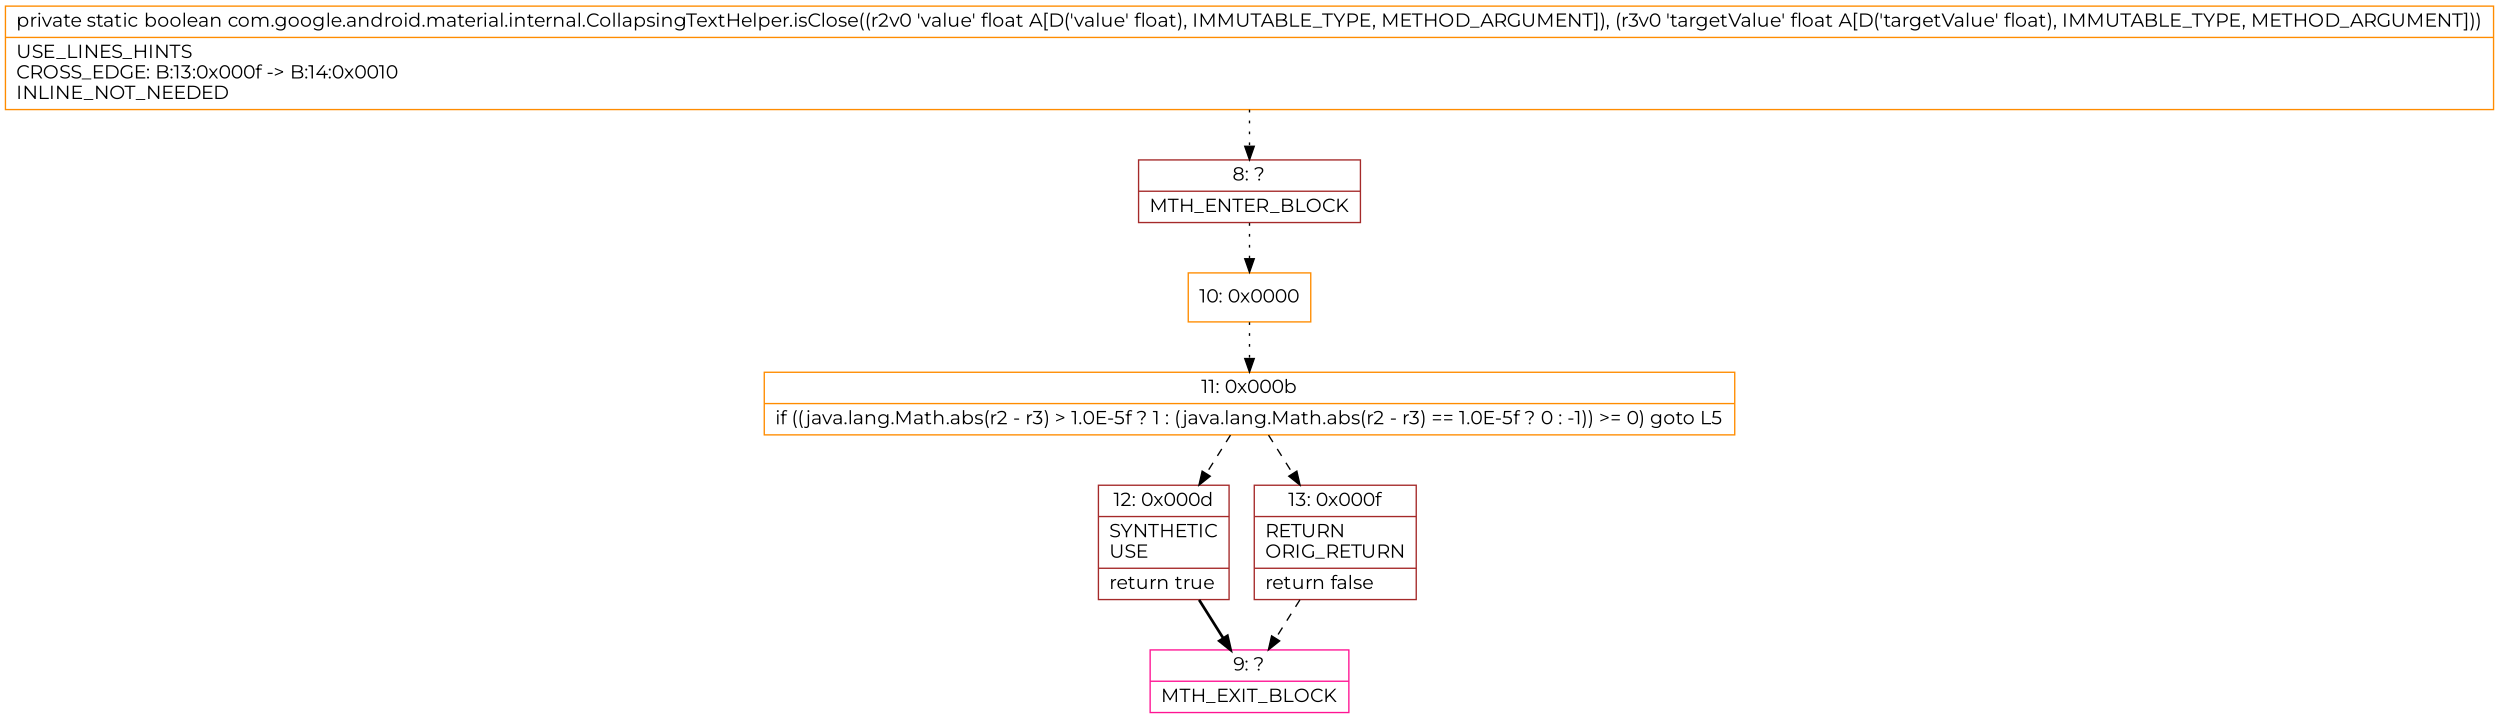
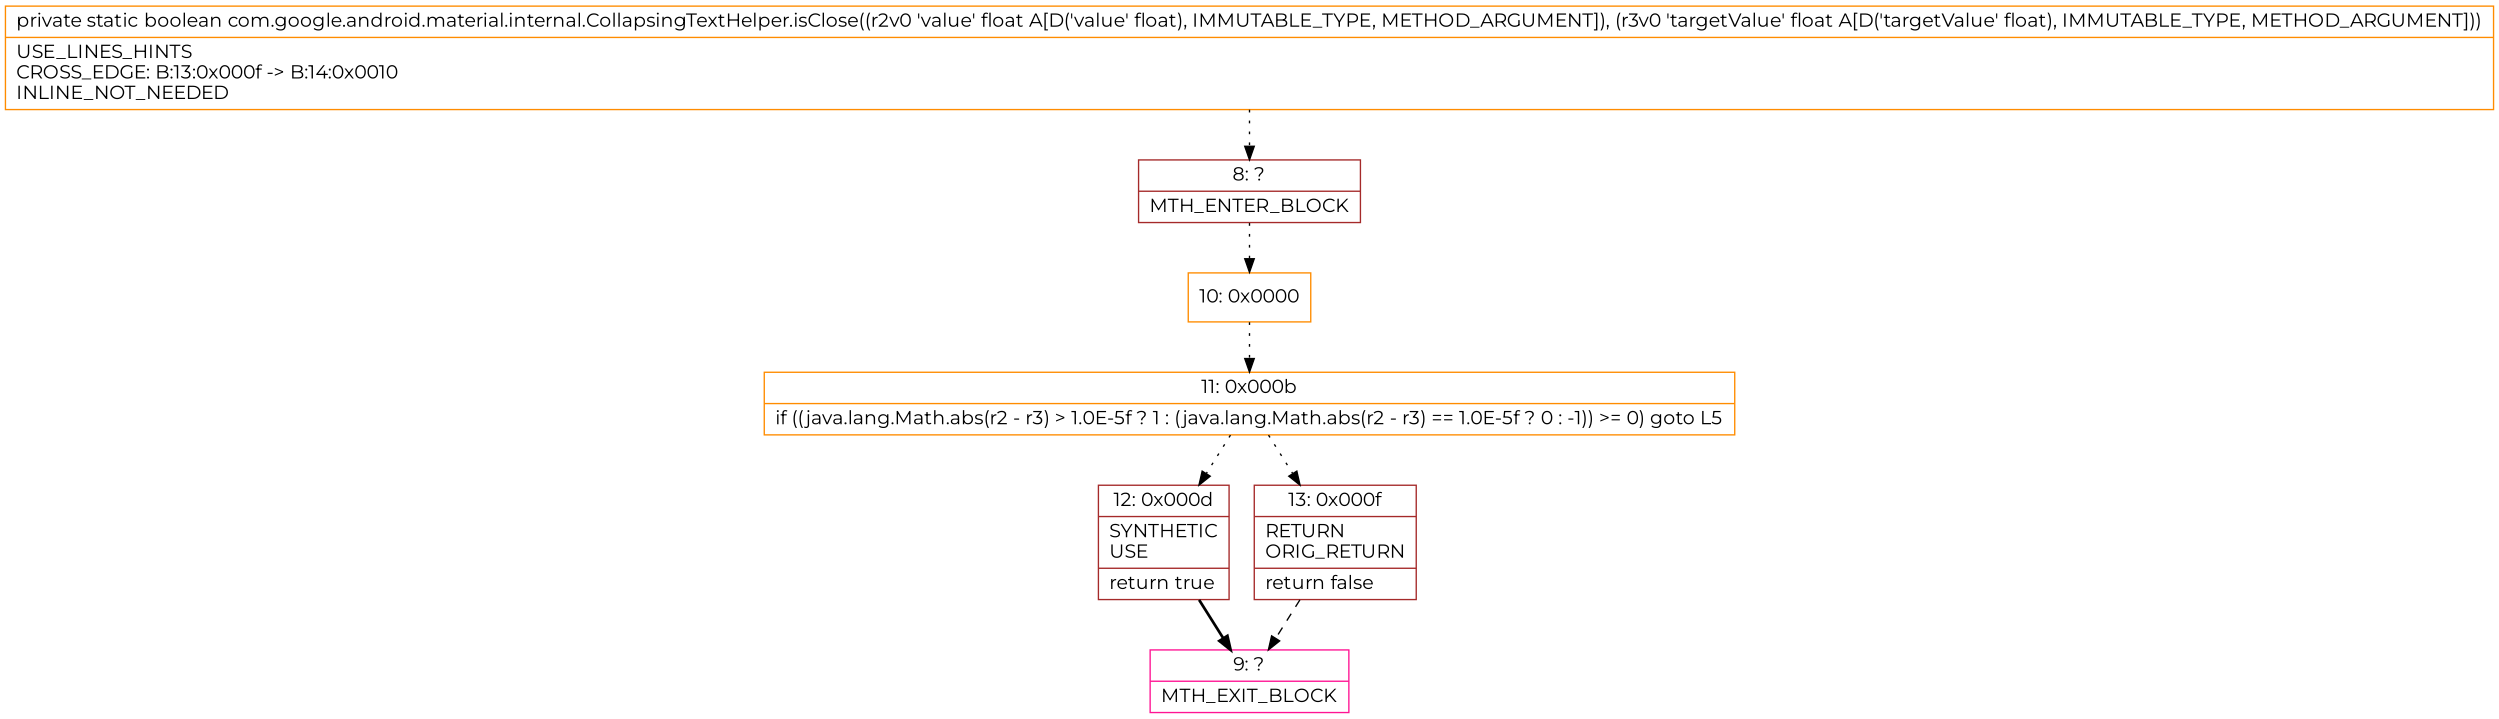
  digraph {
    fontname=Montserrat
    node [color=brown fontname=Montserrat shape=record]
    edge [fontname=Montserrat style=dotted]
    n1 [label="{8\:\ ?|MTH_ENTER_BLOCK\l}"]
    n2 [color=darkorange label="{10\:\ 0x0000}"]
    n3 [color=darkorange label="{11\:\ 0x000b|if ((java.lang.Math.abs(r2 \- r3) \> 1.0E\-5f ? 1 : (java.lang.Math.abs(r2 \- r3) == 1.0E\-5f ? 0 : \-1)) \>= 0) goto L5\l}"]
    n4 [label="{12\:\ 0x000d|SYNTHETIC\lUSE\l|return true\l}"]
    n5 [label="{13\:\ 0x000f|RETURN\lORIG_RETURN\l|return false\l}"]
    n6 [color=deeppink label="{9\:\ ?|MTH_EXIT_BLOCK\l}"]
    n7 [color=darkorange label="{private static boolean com.google.android.material.internal.CollapsingTextHelper.isClose((r2v0 'value' float A[D('value' float), IMMUTABLE_TYPE, METHOD_ARGUMENT]), (r3v0 'targetValue' float A[D('targetValue' float), IMMUTABLE_TYPE, METHOD_ARGUMENT]))  | USE_LINES_HINTS\lCROSS_EDGE: B:13:0x000f \-\> B:14:0x0010\lINLINE_NOT_NEEDED\l}"]
    n1 -> n2
    n2 -> n3
-   n3 -> n4 [style=dashed]
-   n3 -> n5 [style=dashed]
+   n3 -> n4
+   n3 -> n5
    n4 -> n6 [style=bold]
    n5 -> n6 [style=dashed]
    n7 -> n1
  }
